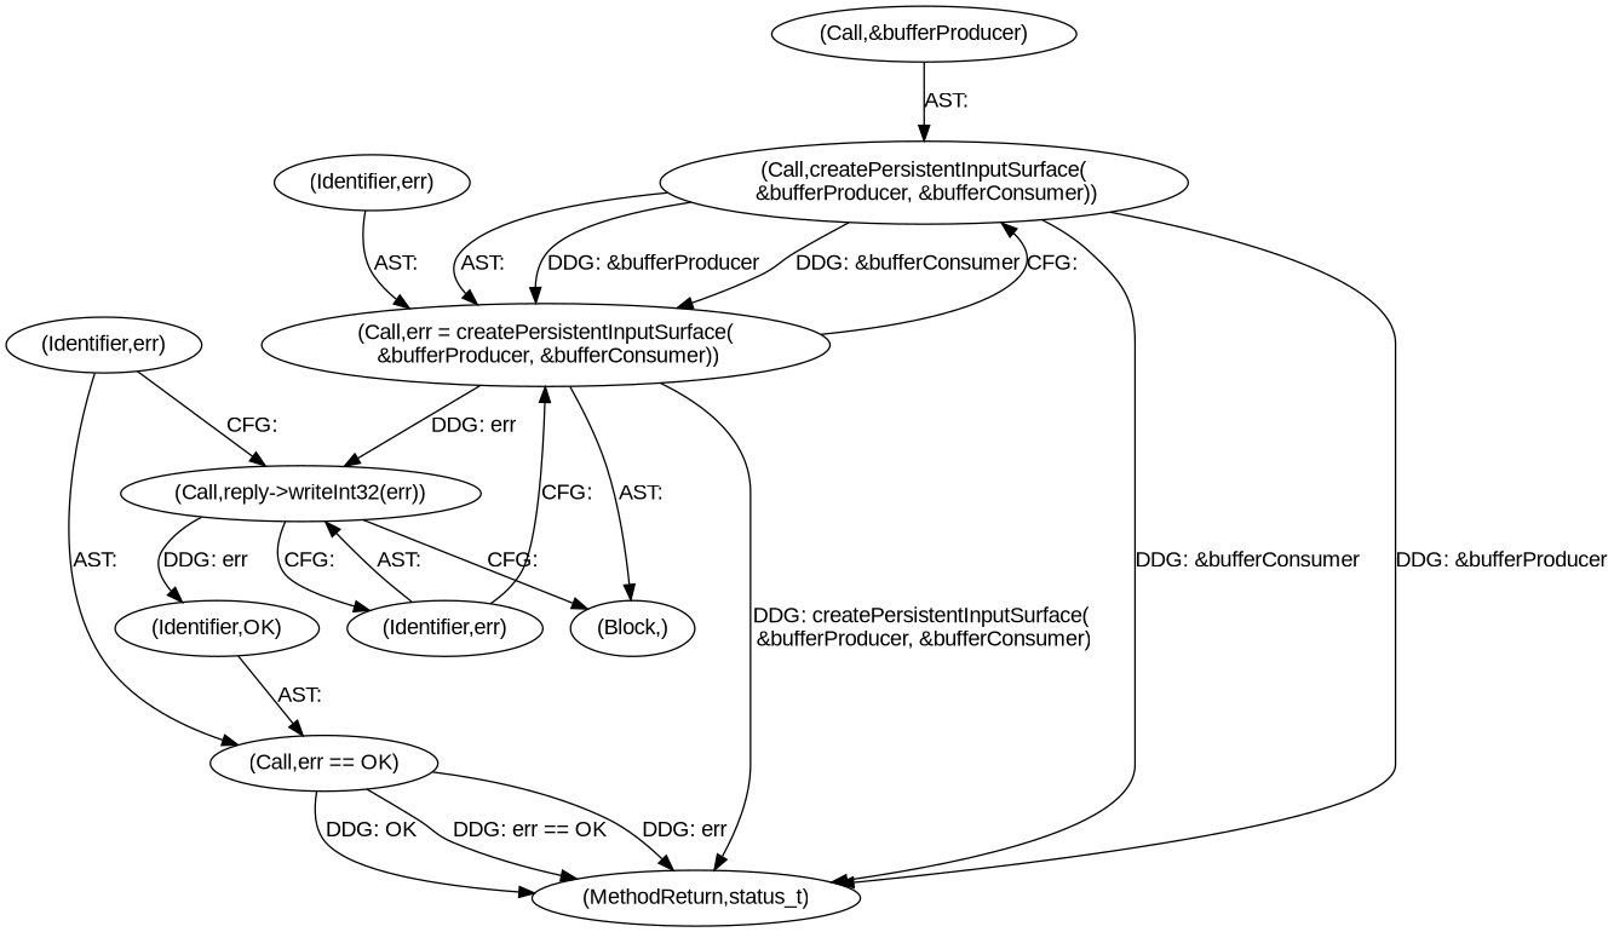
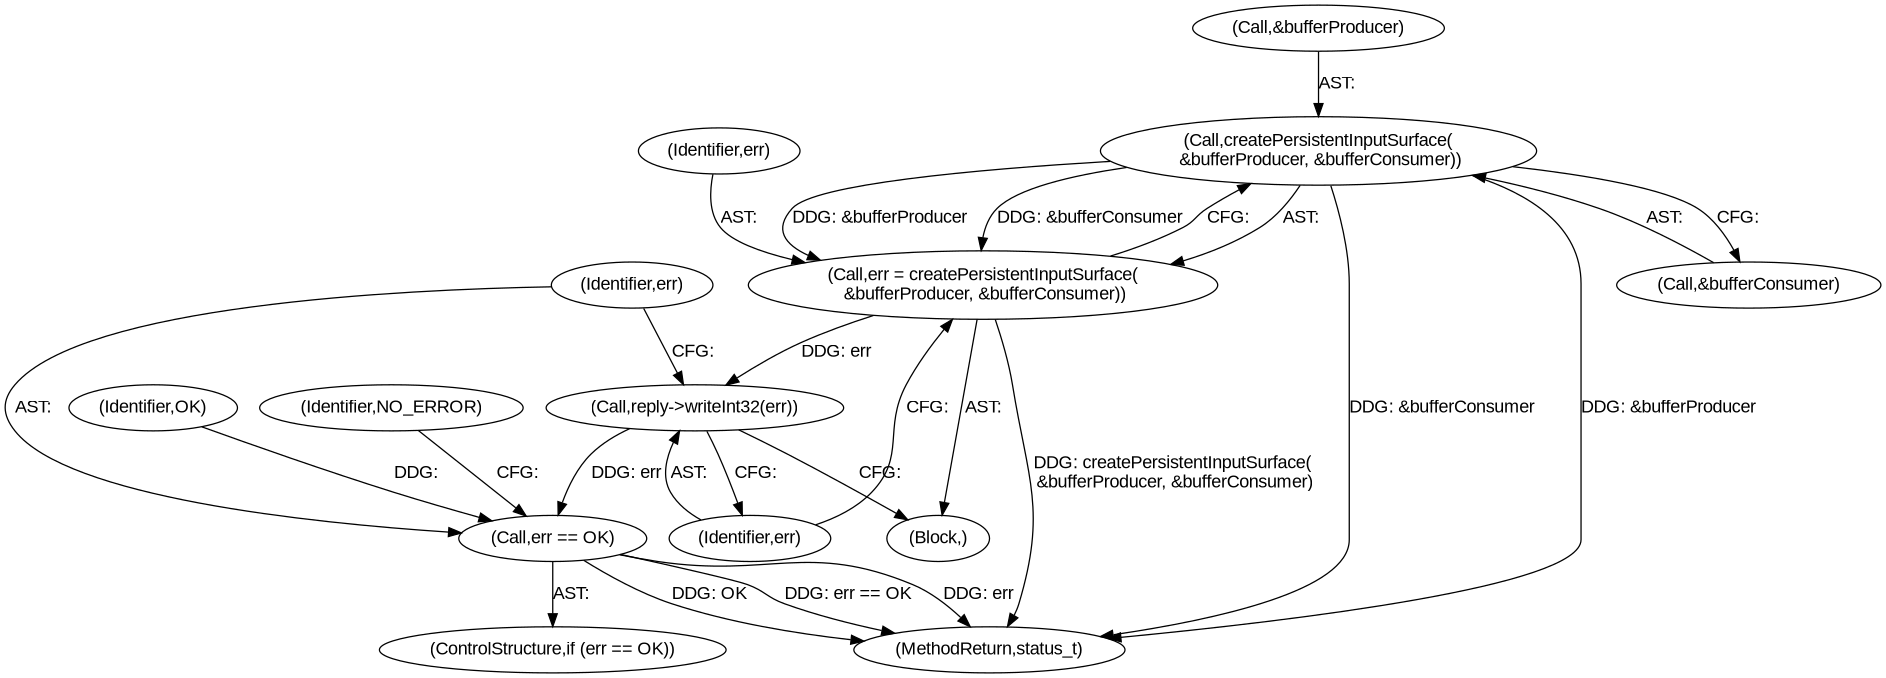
  digraph {
    fontname="Liberation Sans"
    node [fontname="Liberation Sans"]
    edge [fontname="Liberation Sans"]
    n1 [label="(Call,createPersistentInputSurface(\n &bufferProducer, &bufferConsumer))"]
    n2 [label="(Call,err = createPersistentInputSurface(\n &bufferProducer, &bufferConsumer))"]
    n3 [label="(MethodReturn,status_t)"]
+   n4 [label="(Call,&bufferConsumer)"]
    n5 [label="(Call,reply->writeInt32(err))"]
    n6 [label="(Block,)"]
    n7 [label="(Call,err == OK)"]
    n8 [label="(Identifier,err)"]
+   n9 [label="(ControlStructure,if (err == OK))"]
    n10 [label="(Identifier,OK)"]
+   n11 [label="(Identifier,NO_ERROR)"]
    n12 [label="(Identifier,err)"]
    n13 [label="(Identifier,err)"]
    n14 [label="(Call,&bufferProducer)"]
    n1 -> n2 [label="AST: "]
    n1 -> n2 [label="DDG: &bufferProducer"]
    n1 -> n2 [label="DDG: &bufferConsumer"]
    n1 -> n3 [label="DDG: &bufferConsumer"]
    n1 -> n3 [label="DDG: &bufferProducer"]
+   n1 -> n4 [label="CFG: "]
    n2 -> n1 [label="CFG: "]
    n2 -> n3 [label="DDG: createPersistentInputSurface(\n &bufferProducer, &bufferConsumer)"]
    n2 -> n5 [label="DDG: err"]
    n2 -> n6 [label="AST: "]
+   n4 -> n1 [label="AST: "]
    n5 -> n6 [label="CFG: "]
-   n5 -> n10 [label="DDG: err"]
+   n5 -> n7 [label="DDG: err"]
    n5 -> n8 [label="CFG: "]
    n7 -> n3 [label="DDG: OK"]
    n7 -> n3 [label="DDG: err == OK"]
    n7 -> n3 [label="DDG: err"]
+   n7 -> n9 [label="AST: "]
    n8 -> n2 [label="CFG: "]
    n8 -> n5 [label="AST: "]
-   n10 -> n7 [label="AST: "]
+   n10 -> n7 [label="DDG: "]
+   n11 -> n7 [label="CFG: "]
    n12 -> n2 [label="AST: "]
    n13 -> n5 [label="CFG: "]
    n13 -> n7 [label="AST: "]
    n14 -> n1 [label="AST: "]
  }
